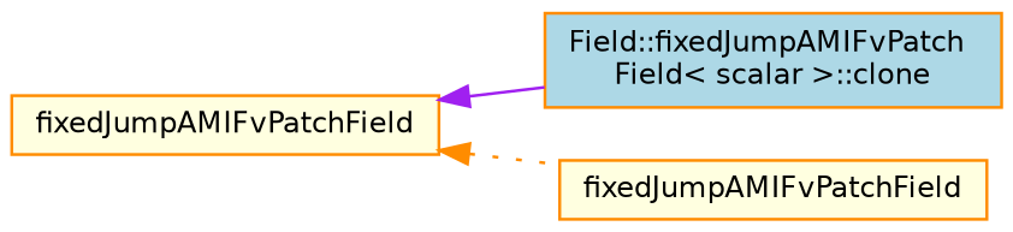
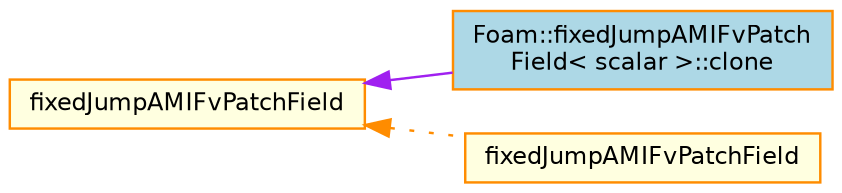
  digraph {
    rankdir=LR
    node [color=darkorange fillcolor=lightyellow fontname=Helvetica fontsize=10 shape=record style=filled]
    edge [dir=back fontname=Helvetica fontsize=10 labelfontname=Helvetica labelfontsize=10]
    n1 [fontcolor=black height=0.2 label=fixedJumpAMIFvPatchField width=0.4]
-   n2 [height=0.2 label="Field::fixedJumpAMIFvPatch\lField\< scalar \>::clone" width=0.4 fillcolor=lightblue]
+   n2 [height=0.2 label="Foam::fixedJumpAMIFvPatch\lField\< scalar \>::clone" width=0.4 fillcolor=lightblue]
    n3 [height=0.2 label=fixedJumpAMIFvPatchField width=0.4]
    n1 -> n2 [color=purple style=solid]
    n1 -> n3 [color=darkorange style=dotted]
  }
